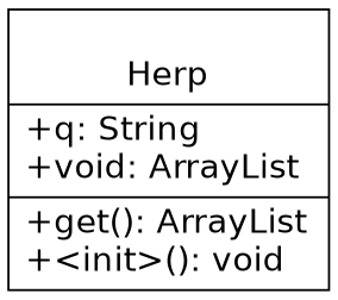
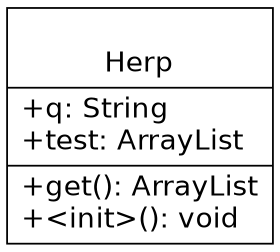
  digraph {
    fontname="Bitstream Vera Sans"
    fontsize=16
-   n1 [color=black fillcolor=white fontname="Bitstream Vera Sans" fontsize=16 label="{\nHerp|+q: String \l+void: ArrayList \l | +get(): ArrayList\l+\<init\>(): void\l}" shape=record style=filled]
+   n1 [color=black fillcolor=white fontname="Bitstream Vera Sans" fontsize=16 label="{\nHerp|+q: String \l+test: ArrayList \l | +get(): ArrayList\l+\<init\>(): void\l}" shape=record style=filled]
  }
